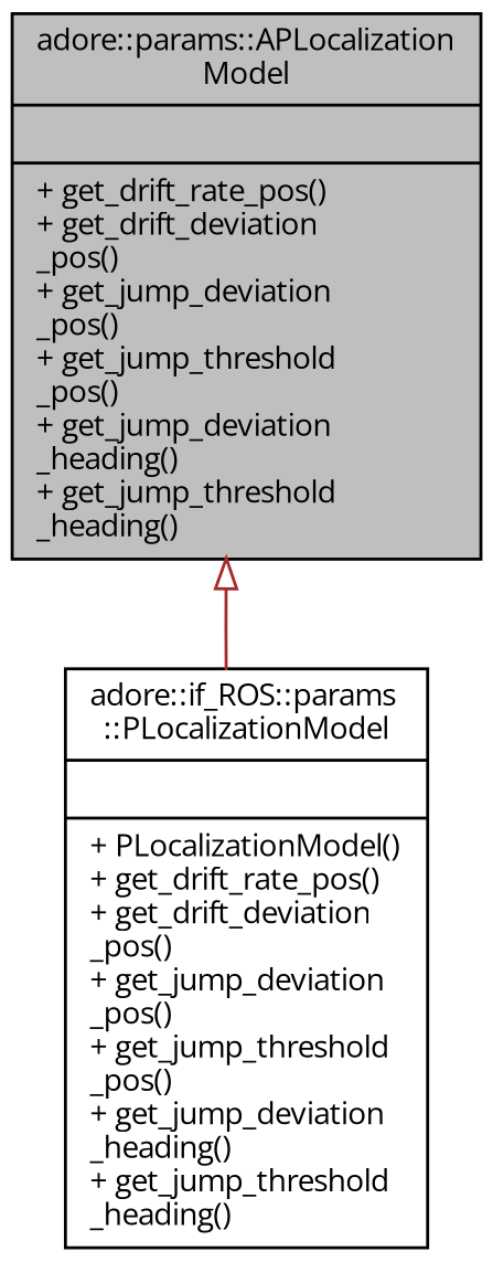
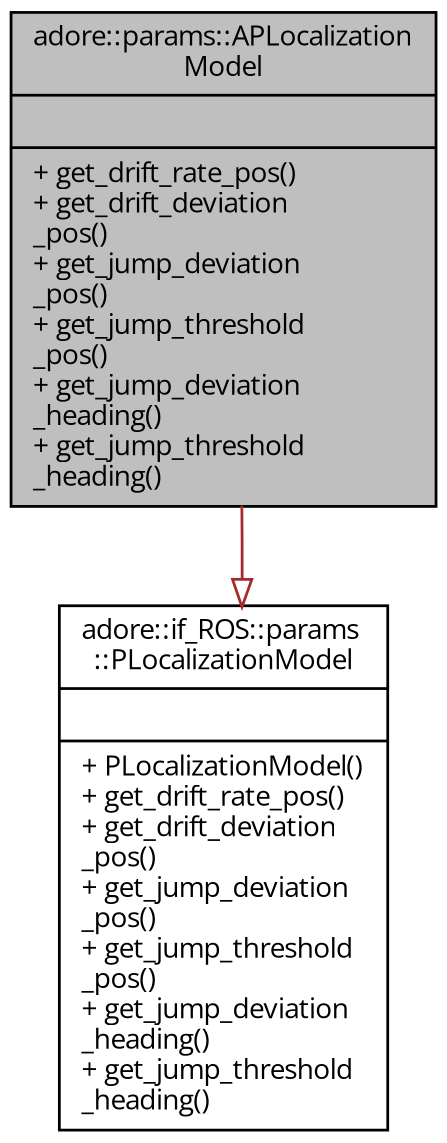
  digraph {
    fontname="Open Sans"
    node [color=black fontname="Open Sans" fontsize=10 shape=record style=filled]
    n1 [fillcolor=grey75 fontcolor=black height=0.2 label="{adore::params::APLocalization\lModel\n||+ get_drift_rate_pos()\l+ get_drift_deviation\l_pos()\l+ get_jump_deviation\l_pos()\l+ get_jump_threshold\l_pos()\l+ get_jump_deviation\l_heading()\l+ get_jump_threshold\l_heading()\l}" width=0.4]
    n2 [fillcolor=white height=0.2 label="{adore::if_ROS::params\l::PLocalizationModel\n||+ PLocalizationModel()\l+ get_drift_rate_pos()\l+ get_drift_deviation\l_pos()\l+ get_jump_deviation\l_pos()\l+ get_jump_threshold\l_pos()\l+ get_jump_deviation\l_heading()\l+ get_jump_threshold\l_heading()\l}" width=0.4]
-   n1 -> n2 [arrowtail=onormal color=brown dir=back fontname="Open Sans" fontsize=10 labelfontname=Helvetica labelfontsize=10 style=solid]
+   n2 -> n1 [arrowtail=onormal color=brown dir=back fontname="Open Sans" fontsize=10 labelfontname=Helvetica labelfontsize=10 style=solid]
  }
